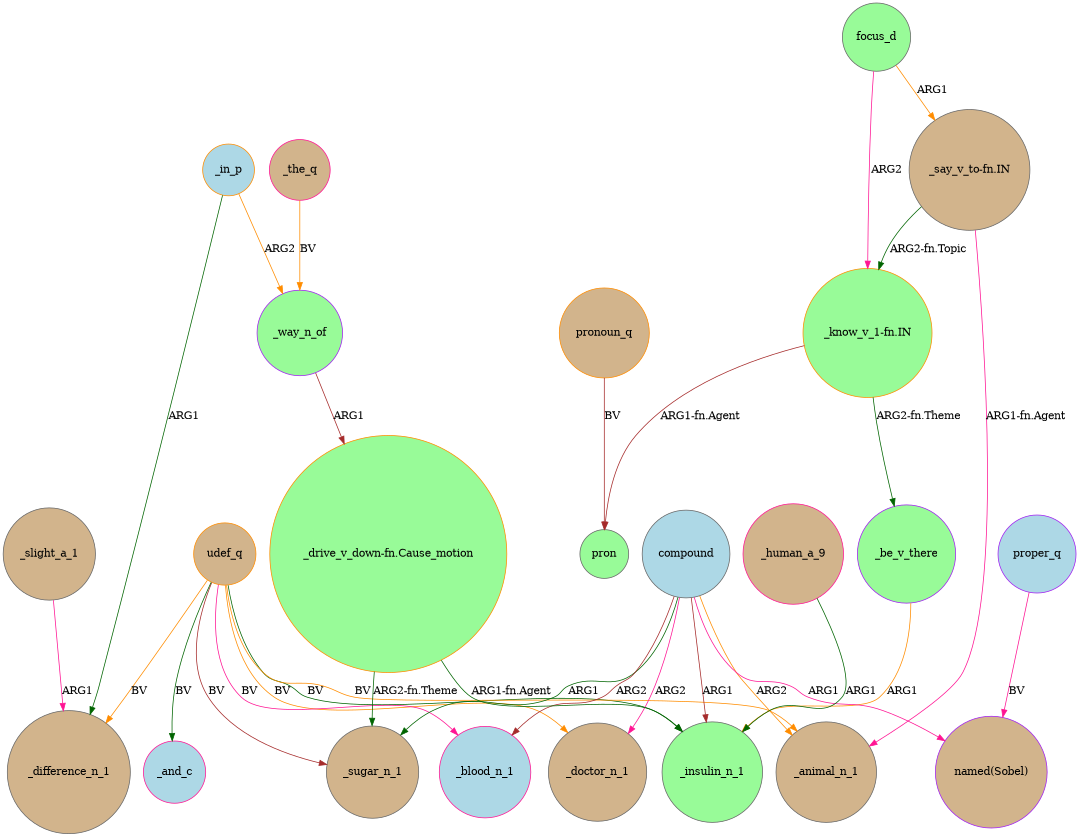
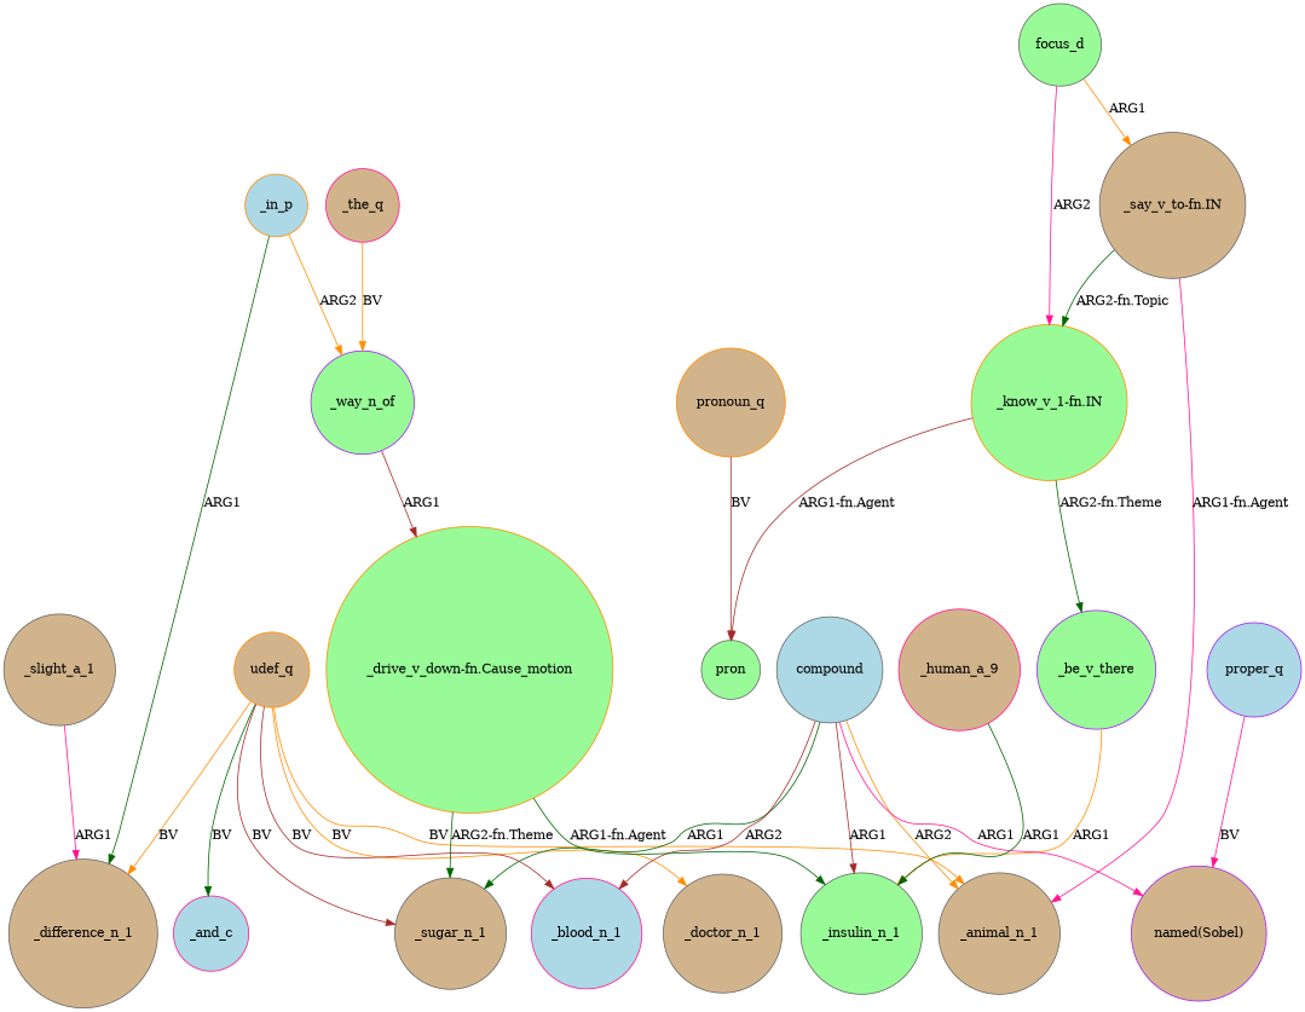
  digraph {
    node [color=gray40 fillcolor=tan shape=circle style=filled]
    edge [color=darkgreen]
    _slight_a_1
    _difference_n_1
    udef_q [color=darkorange]
    _insulin_n_1 [fillcolor=palegreen]
    _doctor_n_1
    _sugar_n_1
    _blood_n_1 [color=deeppink fillcolor=lightblue]
    _animal_n_1
    _and_c [color=deeppink fillcolor=lightblue]
    focus_d [fillcolor=palegreen]
    "_know_v_1-fn.IN" [color=darkorange fillcolor=palegreen]
    "_say_v_to-fn.IN"
    pron [fillcolor=palegreen]
    _be_v_there [color=purple fillcolor=palegreen]
    compound [fillcolor=lightblue]
    "named(Sobel)" [color=purple]
    "_drive_v_down-fn.Cause_motion" [color=darkorange fillcolor=palegreen]
    _the_q [color=deeppink]
    _way_n_of [color=purple fillcolor=palegreen]
    pronoun_q [color=darkorange]
    proper_q [color=purple fillcolor=lightblue]
    _in_p [color=darkorange fillcolor=lightblue]
    n23 [color=deeppink label=_human_a_9]
    _slight_a_1 -> _difference_n_1 [color=deeppink label=ARG1]
    udef_q -> _difference_n_1 [color=darkorange label=BV]
-   udef_q -> _insulin_n_1 [label=BV]
    udef_q -> _doctor_n_1 [color=darkorange label=BV]
    udef_q -> _sugar_n_1 [color=brown label=BV]
-   udef_q -> _blood_n_1 [color=deeppink label=BV]
+   udef_q -> _blood_n_1 [color=brown label=BV]
    udef_q -> _animal_n_1 [color=darkorange label=BV]
    udef_q -> _and_c [label=BV]
    focus_d -> "_know_v_1-fn.IN" [color=deeppink label=ARG2]
    focus_d -> "_say_v_to-fn.IN" [color=darkorange label=ARG1]
    "_know_v_1-fn.IN" -> pron [color=brown label="ARG1-fn.Agent"]
    "_know_v_1-fn.IN" -> _be_v_there [label="ARG2-fn.Theme"]
    "_say_v_to-fn.IN" -> _animal_n_1 [color=deeppink label="ARG1-fn.Agent"]
    "_say_v_to-fn.IN" -> "_know_v_1-fn.IN" [label="ARG2-fn.Topic"]
    _be_v_there -> _insulin_n_1 [color=darkorange label=ARG1]
    compound -> _insulin_n_1 [color=brown label=ARG1]
-   compound -> _doctor_n_1 [color=deeppink label=ARG2]
    compound -> _sugar_n_1 [label=ARG1]
    compound -> _blood_n_1 [color=brown label=ARG2]
    compound -> _animal_n_1 [color=darkorange label=ARG2]
    compound -> "named(Sobel)" [color=deeppink label=ARG1]
    "_drive_v_down-fn.Cause_motion" -> _insulin_n_1 [label="ARG1-fn.Agent"]
    "_drive_v_down-fn.Cause_motion" -> _sugar_n_1 [label="ARG2-fn.Theme"]
    _the_q -> _way_n_of [color=darkorange label=BV]
    _way_n_of -> "_drive_v_down-fn.Cause_motion" [color=brown label=ARG1]
    pronoun_q -> pron [color=brown label=BV]
    proper_q -> "named(Sobel)" [color=deeppink label=BV]
    _in_p -> _difference_n_1 [label=ARG1]
    _in_p -> _way_n_of [color=darkorange label=ARG2]
    n23 -> _insulin_n_1 [label=ARG1]
  }
